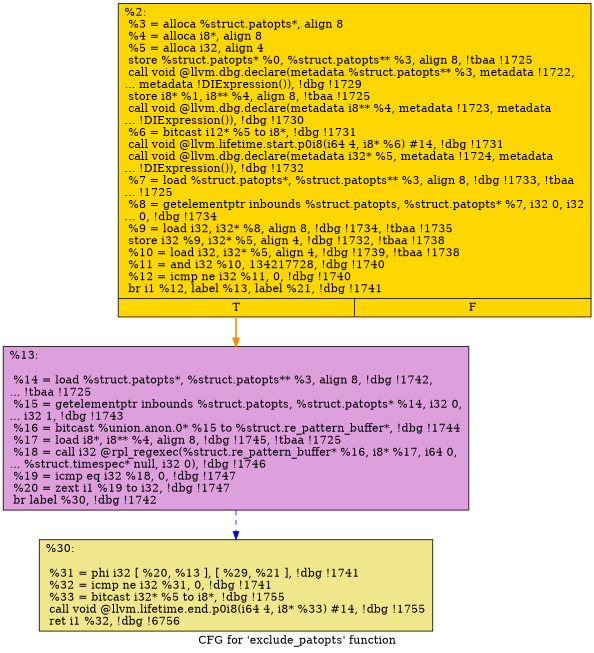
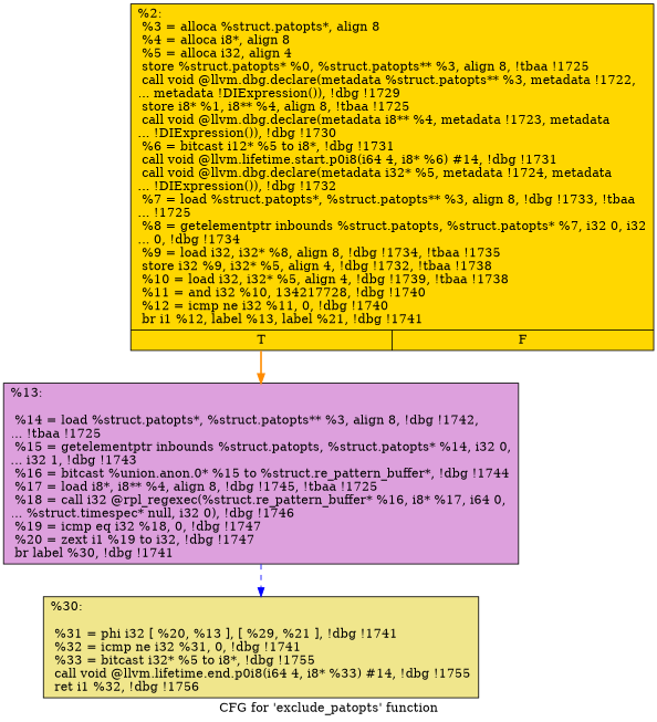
  digraph {
    label="CFG for 'exclude_patopts' function"
    node [shape=record style=filled]
    n1 [fillcolor=gold label="{%2:\l  %3 = alloca %struct.patopts*, align 8\l  %4 = alloca i8*, align 8\l  %5 = alloca i32, align 4\l  store %struct.patopts* %0, %struct.patopts** %3, align 8, !tbaa !1725\l  call void @llvm.dbg.declare(metadata %struct.patopts** %3, metadata !1722,\l... metadata !DIExpression()), !dbg !1729\l  store i8* %1, i8** %4, align 8, !tbaa !1725\l  call void @llvm.dbg.declare(metadata i8** %4, metadata !1723, metadata\l... !DIExpression()), !dbg !1730\l  %6 = bitcast i12* %5 to i8*, !dbg !1731\l  call void @llvm.lifetime.start.p0i8(i64 4, i8* %6) #14, !dbg !1731\l  call void @llvm.dbg.declare(metadata i32* %5, metadata !1724, metadata\l... !DIExpression()), !dbg !1732\l  %7 = load %struct.patopts*, %struct.patopts** %3, align 8, !dbg !1733, !tbaa\l... !1725\l  %8 = getelementptr inbounds %struct.patopts, %struct.patopts* %7, i32 0, i32\l... 0, !dbg !1734\l  %9 = load i32, i32* %8, align 8, !dbg !1734, !tbaa !1735\l  store i32 %9, i32* %5, align 4, !dbg !1732, !tbaa !1738\l  %10 = load i32, i32* %5, align 4, !dbg !1739, !tbaa !1738\l  %11 = and i32 %10, 134217728, !dbg !1740\l  %12 = icmp ne i32 %11, 0, !dbg !1740\l  br i1 %12, label %13, label %21, !dbg !1741\l|{<s0>T|<s1>F}}"]
-   n2 [fillcolor=plum label="{%13:\l\l  %14 = load %struct.patopts*, %struct.patopts** %3, align 8, !dbg !1742,\l... !tbaa !1725\l  %15 = getelementptr inbounds %struct.patopts, %struct.patopts* %14, i32 0,\l... i32 1, !dbg !1743\l  %16 = bitcast %union.anon.0* %15 to %struct.re_pattern_buffer*, !dbg !1744\l  %17 = load i8*, i8** %4, align 8, !dbg !1745, !tbaa !1725\l  %18 = call i32 @rpl_regexec(%struct.re_pattern_buffer* %16, i8* %17, i64 0,\l... %struct.timespec* null, i32 0), !dbg !1746\l  %19 = icmp eq i32 %18, 0, !dbg !1747\l  %20 = zext i1 %19 to i32, !dbg !1747\l  br label %30, !dbg !1742\l}"]
-   n3 [fillcolor=khaki label="{%30:\l\l  %31 = phi i32 [ %20, %13 ], [ %29, %21 ], !dbg !1741\l  %32 = icmp ne i32 %31, 0, !dbg !1741\l  %33 = bitcast i32* %5 to i8*, !dbg !1755\l  call void @llvm.lifetime.end.p0i8(i64 4, i8* %33) #14, !dbg !1755\l  ret i1 %32, !dbg !6756\l}"]
+   n2 [fillcolor=plum label="{%13:\l\l  %14 = load %struct.patopts*, %struct.patopts** %3, align 8, !dbg !1742,\l... !tbaa !1725\l  %15 = getelementptr inbounds %struct.patopts, %struct.patopts* %14, i32 0,\l... i32 1, !dbg !1743\l  %16 = bitcast %union.anon.0* %15 to %struct.re_pattern_buffer*, !dbg !1744\l  %17 = load i8*, i8** %4, align 8, !dbg !1745, !tbaa !1725\l  %18 = call i32 @rpl_regexec(%struct.re_pattern_buffer* %16, i8* %17, i64 0,\l... %struct.timespec* null, i32 0), !dbg !1746\l  %19 = icmp eq i32 %18, 0, !dbg !1747\l  %20 = zext i1 %19 to i32, !dbg !1747\l  br label %30, !dbg !1741\l}"]
+   n3 [fillcolor=khaki label="{%30:\l\l  %31 = phi i32 [ %20, %13 ], [ %29, %21 ], !dbg !1741\l  %32 = icmp ne i32 %31, 0, !dbg !1741\l  %33 = bitcast i32* %5 to i8*, !dbg !1755\l  call void @llvm.lifetime.end.p0i8(i64 4, i8* %33) #14, !dbg !1755\l  ret i1 %32, !dbg !1756\l}"]
    n1 -> n2 [color=darkorange style=bold tailport=s0]
    n2 -> n3 [color=blue style=dashed]
  }
